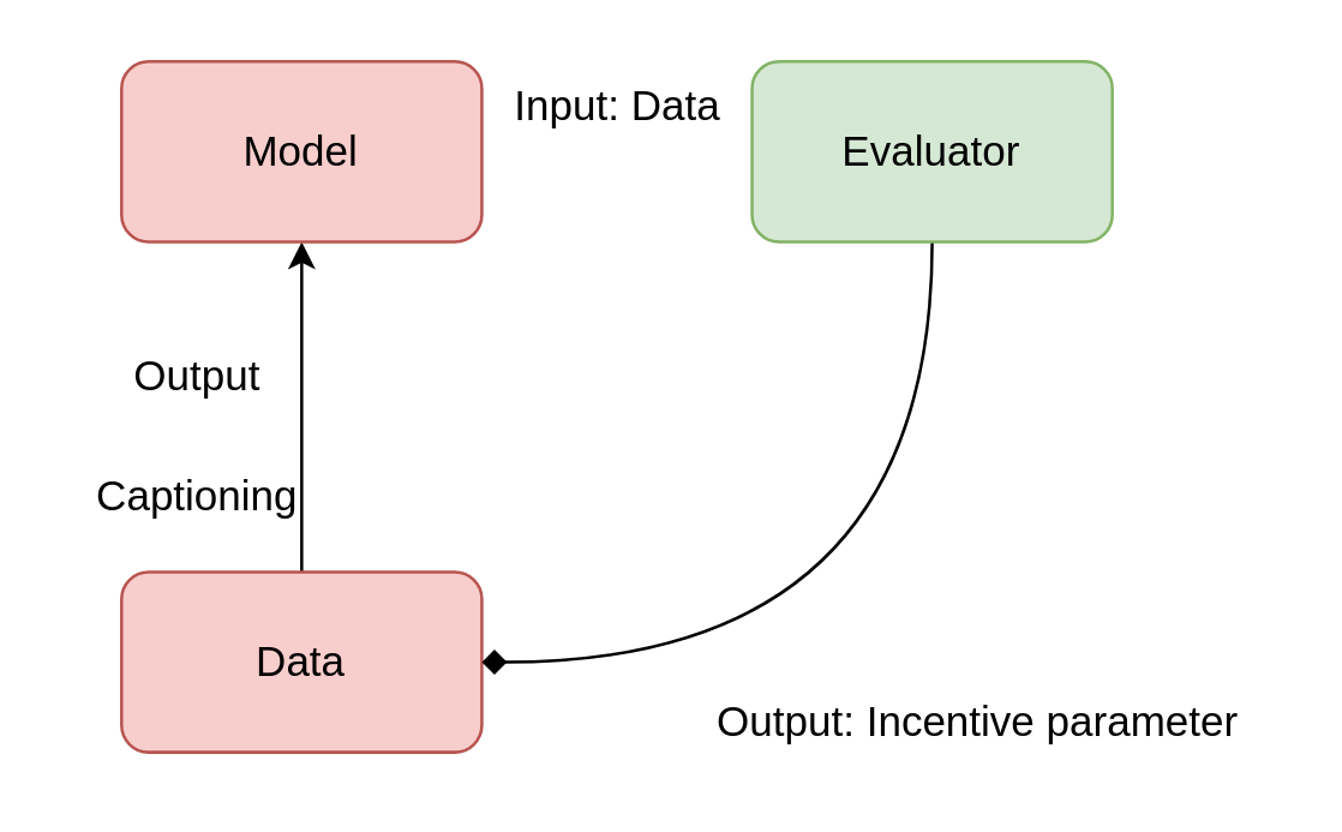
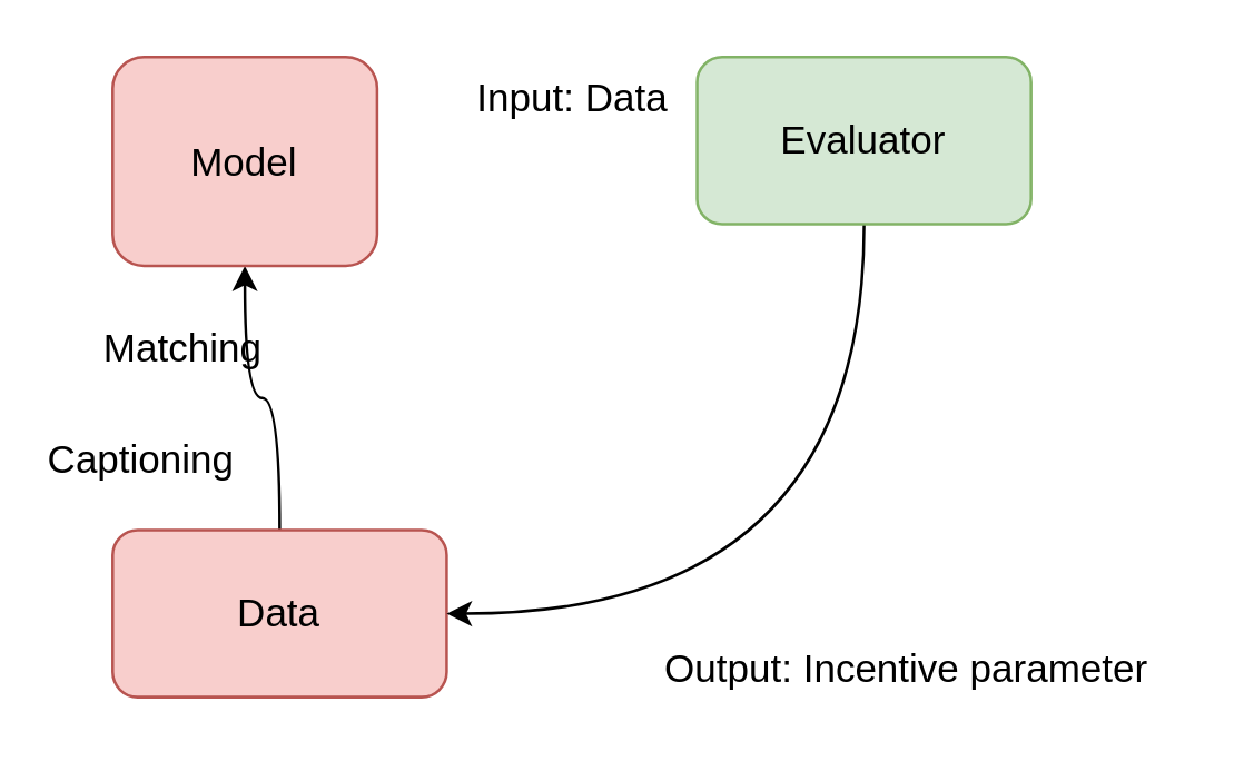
  <mxCell id="0" />
  <mxCell id="1" parent="0" />
  <mxCell id="2" style="edgeStyle=orthogonalEdgeStyle;rounded=0;orthogonalLoop=1;jettySize=auto;html=1;entryX=0.5;entryY=1;entryDx=0;entryDy=0;curved=1;fontSize=14;" edge="1" parent="1" source="3" target="4"><mxGeometry relative="1" as="geometry" /></mxCell>
  <mxCell id="3" value="Data" style="rounded=1;whiteSpace=wrap;html=1;fillColor=#f8cecc;strokeColor=#b85450;fontSize=14;" vertex="1" parent="1"><mxGeometry x="40" y="190" width="120" height="60" as="geometry" /></mxCell>
- <mxCell id="4" value="Model" style="rounded=1;whiteSpace=wrap;html=1;fillColor=#f8cecc;strokeColor=#b85450;fontSize=14;" vertex="1" parent="1"><mxGeometry x="40" y="20" width="120" height="60" as="geometry" /></mxCell>
- <mxCell id="5" style="edgeStyle=orthogonalEdgeStyle;curved=1;rounded=0;orthogonalLoop=1;jettySize=auto;html=1;entryX=1;entryY=0.5;entryDx=0;entryDy=0;exitX=0.5;exitY=1;exitDx=0;exitDy=0;fontSize=14;endArrow=diamond;" edge="1" parent="1" source="6" target="3"><mxGeometry relative="1" as="geometry" /></mxCell>
+ <mxCell id="4" value="Model" style="rounded=1;whiteSpace=wrap;html=1;fillColor=#f8cecc;strokeColor=#b85450;fontSize=14;" vertex="1" parent="1"><mxGeometry x="40" y="20" width="95" height="75" as="geometry" /></mxCell>
+ <mxCell id="5" style="edgeStyle=orthogonalEdgeStyle;curved=1;rounded=0;orthogonalLoop=1;jettySize=auto;html=1;entryX=1;entryY=0.5;entryDx=0;entryDy=0;exitX=0.5;exitY=1;exitDx=0;exitDy=0;fontSize=14;" edge="1" parent="1" source="6" target="3"><mxGeometry relative="1" as="geometry" /></mxCell>
  <mxCell id="6" value="Evaluator" style="rounded=1;whiteSpace=wrap;html=1;fillColor=#d5e8d4;strokeColor=#82b366;fontSize=14;" vertex="1" parent="1"><mxGeometry x="250" y="20" width="120" height="60" as="geometry" /></mxCell>
- <mxCell id="7" value="Captioning" style="text;html=1;align=center;verticalAlign=middle;resizable=0;points=[];autosize=1;strokeColor=none;fillColor=none;fontSize=14;" vertex="1" parent="1"><mxGeometry x="20" y="150" width="90" height="30" as="geometry" /></mxCell>
- <mxCell id="8" value="Output" style="text;html=1;align=center;verticalAlign=middle;resizable=0;points=[];autosize=1;strokeColor=none;fillColor=none;fontSize=14;" vertex="1" parent="1"><mxGeometry x="25" y="110" width="80" height="30" as="geometry" /></mxCell>
+ <mxCell id="7" value="Captioning" style="text;html=1;align=center;verticalAlign=middle;resizable=0;points=[];autosize=1;strokeColor=none;fillColor=none;fontSize=14;" vertex="1" parent="1"><mxGeometry x="5" y="150" width="90" height="30" as="geometry" /></mxCell>
+ <mxCell id="8" value="Matching" style="text;html=1;align=center;verticalAlign=middle;resizable=0;points=[];autosize=1;strokeColor=none;fillColor=none;fontSize=14;" vertex="1" parent="1"><mxGeometry x="25" y="110" width="80" height="30" as="geometry" /></mxCell>
  <mxCell id="9" value="Output: Incentive parameter" style="text;html=1;align=center;verticalAlign=middle;resizable=0;points=[];autosize=1;strokeColor=none;fillColor=none;fontSize=14;" vertex="1" parent="1"><mxGeometry x="225" y="225" width="200" height="30" as="geometry" /></mxCell>
  <mxCell id="10" value="Input: Data" style="text;html=1;align=center;verticalAlign=middle;resizable=0;points=[];autosize=1;strokeColor=none;fillColor=none;fontSize=14;" vertex="1" parent="1"><mxGeometry x="160" y="20" width="90" height="30" as="geometry" /></mxCell>
